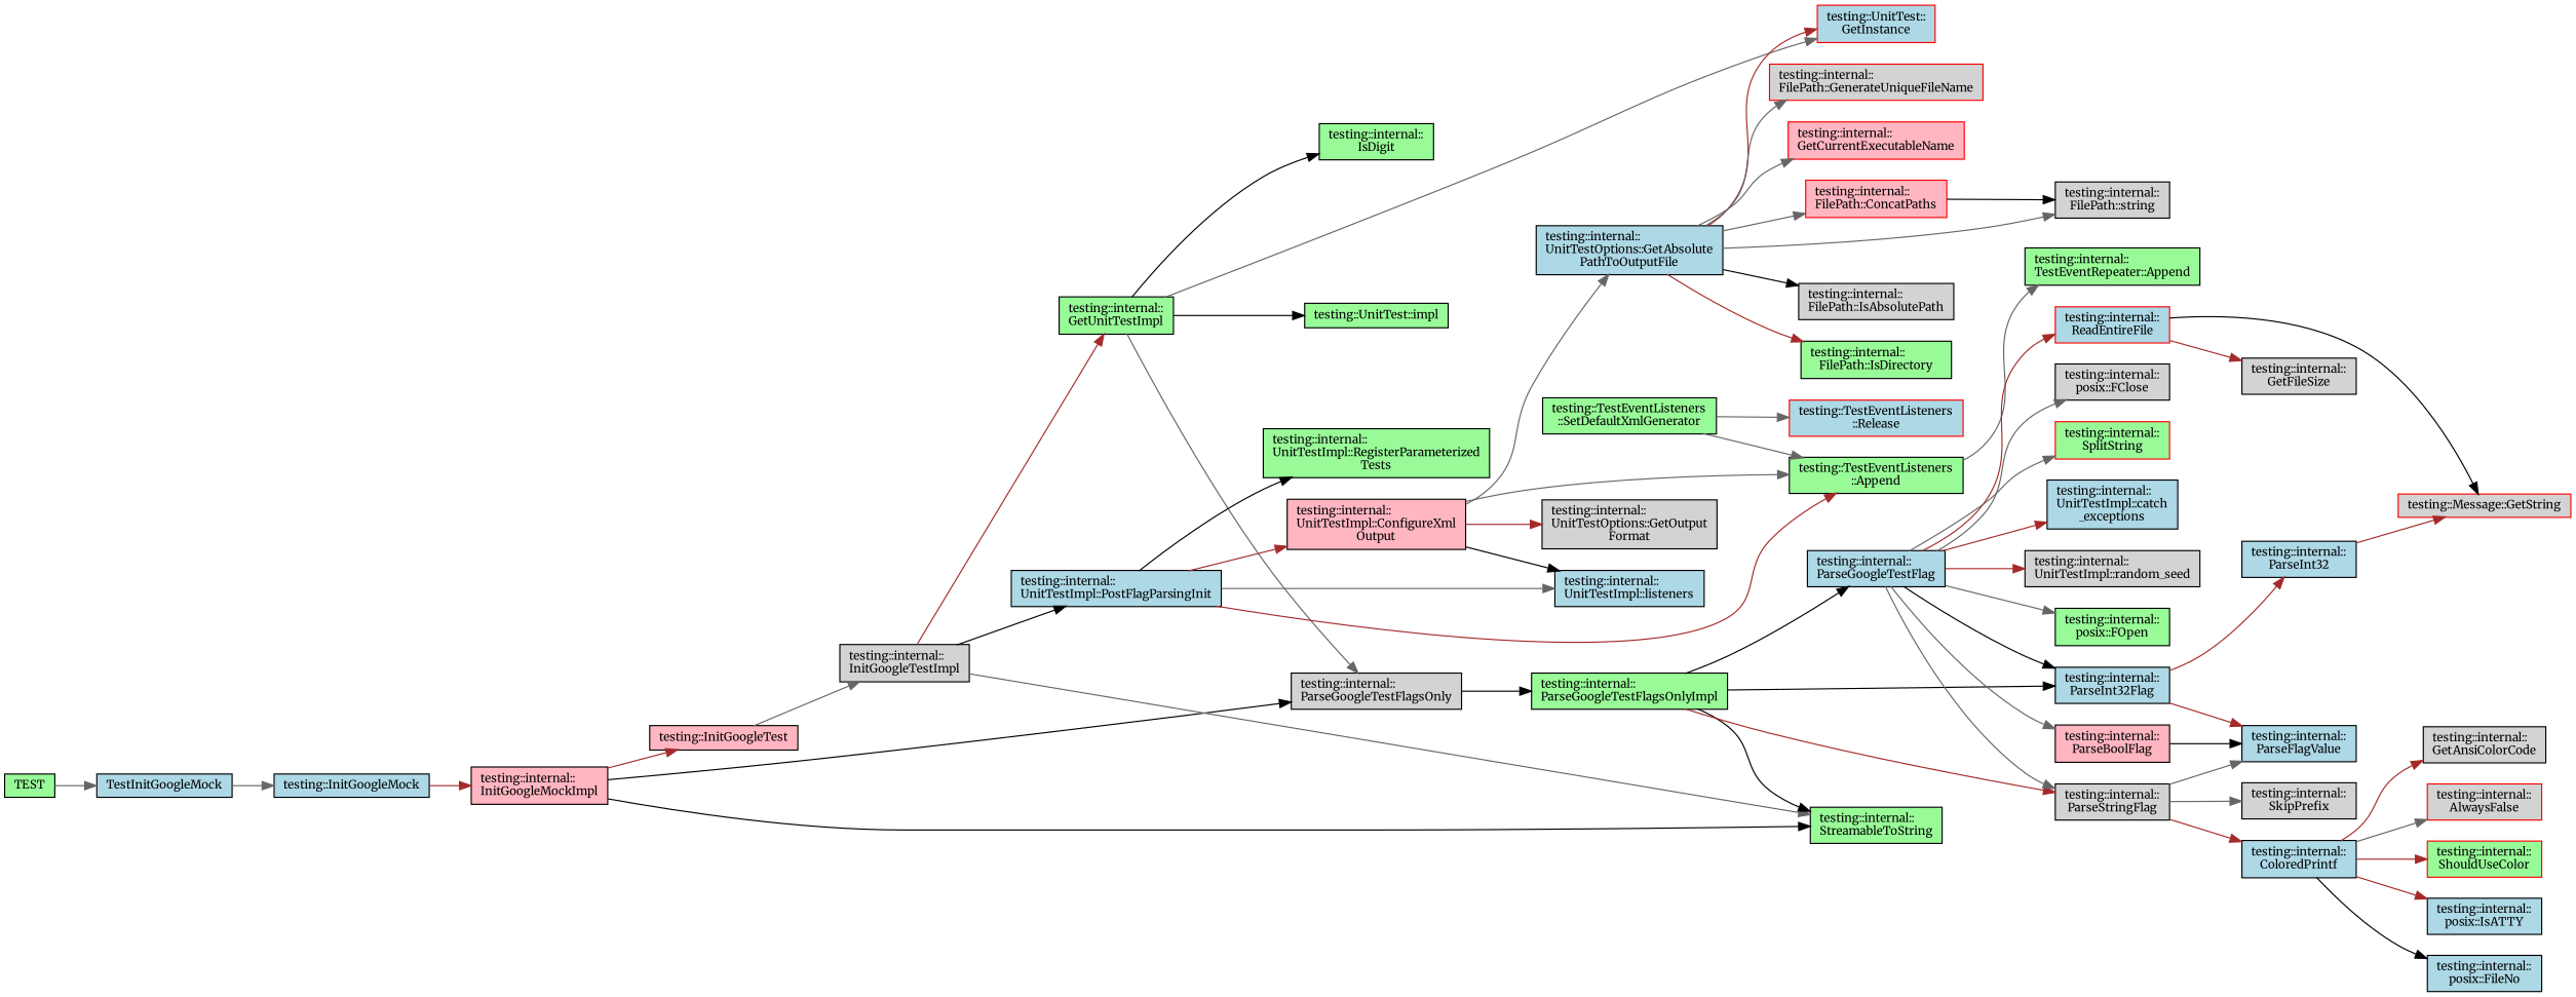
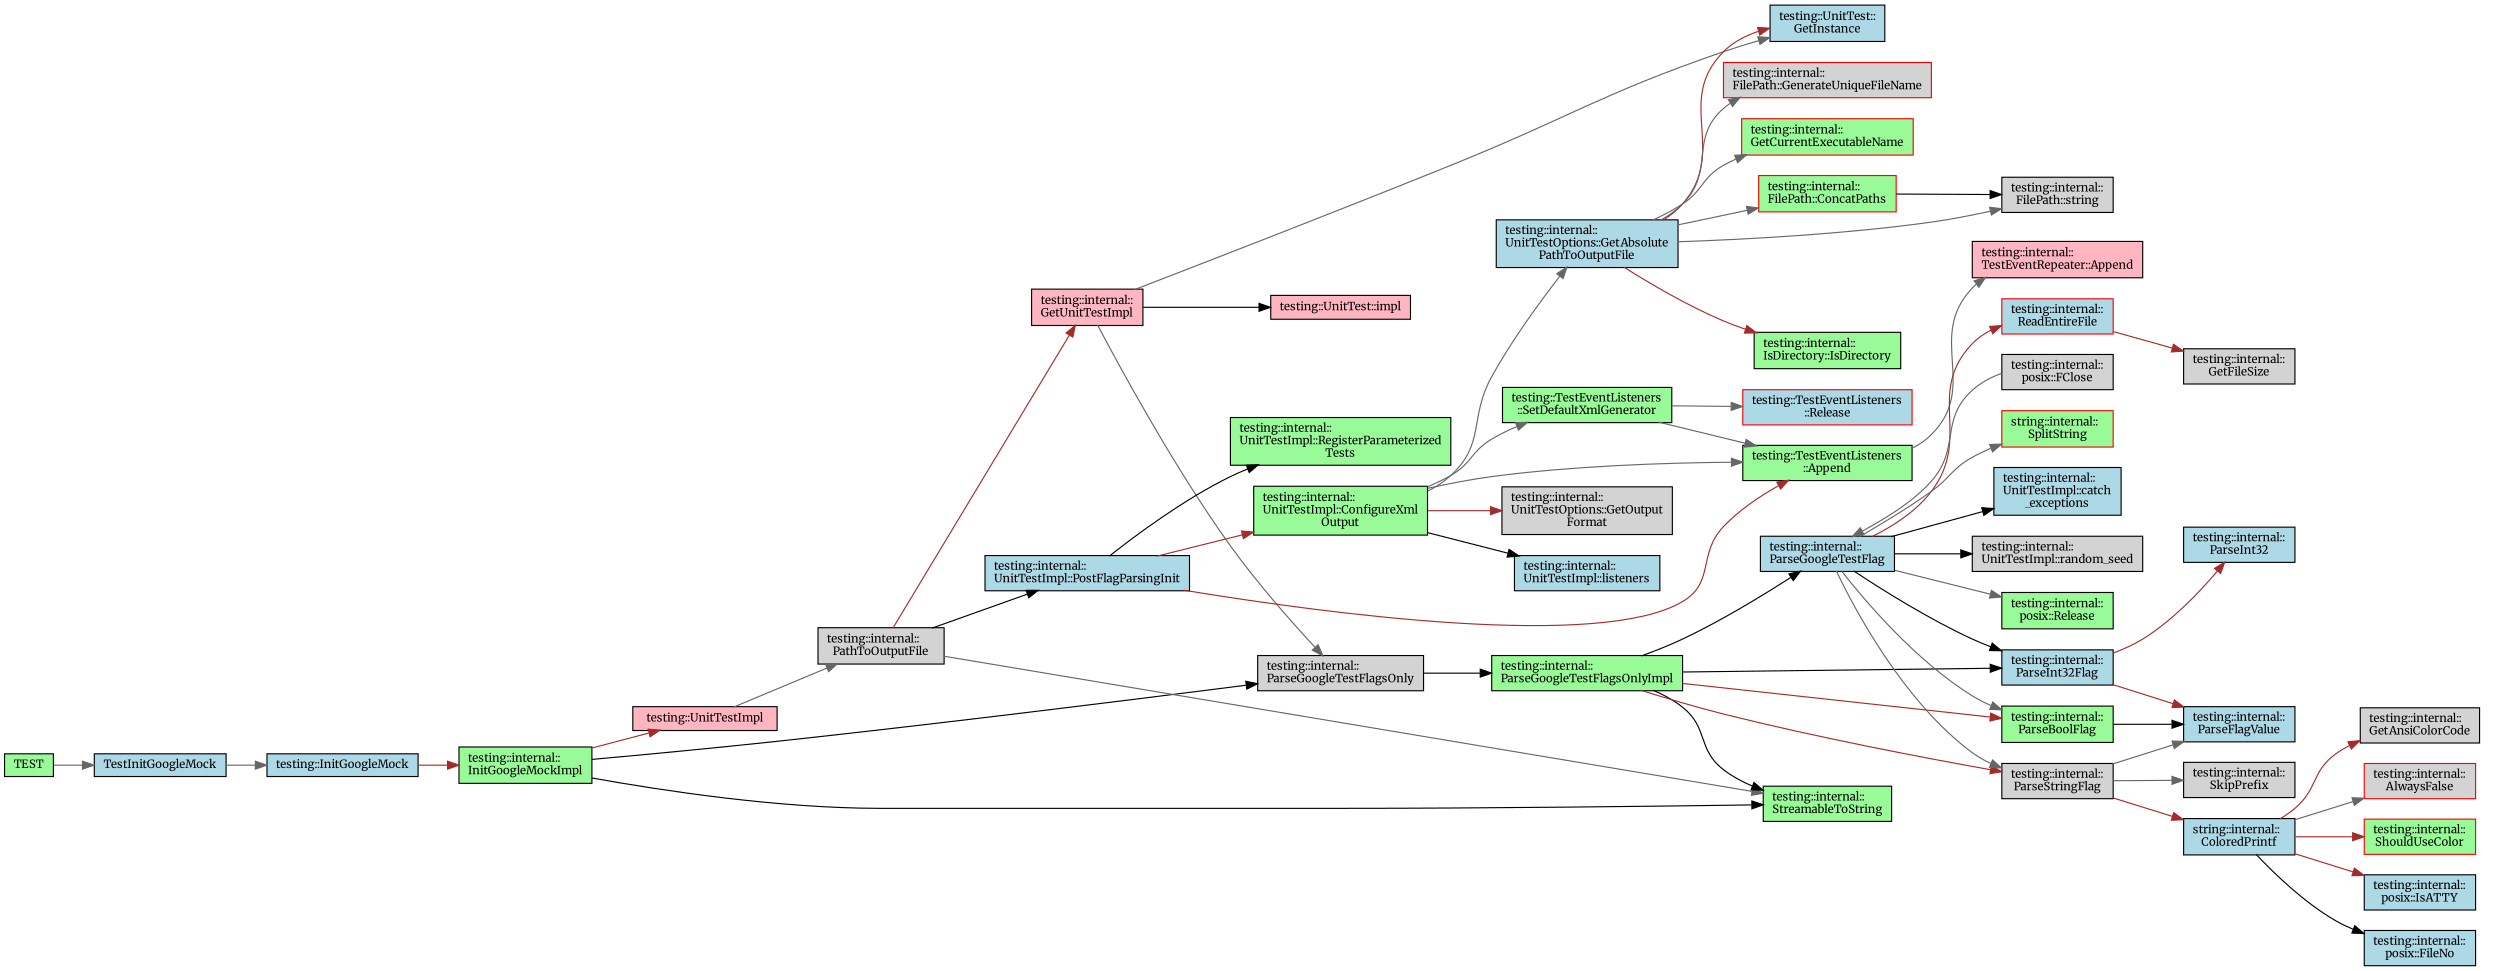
  digraph {
    fontname=Merriweather
    rankdir=LR
    node [color=black fillcolor=palegreen fontname=Merriweather fontsize=10 shape=record style=filled]
    edge [color=gray40 fontname=Merriweather fontsize=10 labelfontname=Helvetica labelfontsize=10 style=solid]
    n1 [fontcolor=black height=0.2 label=TEST width=0.4]
    n2 [fillcolor=lightblue height=0.2 label=TestInitGoogleMock width=0.4]
    n3 [fillcolor=lightblue height=0.2 label="testing::InitGoogleMock" width=0.4]
-   n4 [fillcolor=lightpink height=0.2 label="testing::internal::\lInitGoogleMockImpl" width=0.4]
-   n5 [fillcolor=lightpink height=0.2 label="testing::InitGoogleTest" width=0.4]
+   n4 [height=0.2 label="testing::internal::\lInitGoogleMockImpl" width=0.4]
+   n5 [fillcolor=lightpink height=0.2 label="testing::UnitTestImpl" width=0.4]
    n6 [height=0.2 label="testing::internal::\lStreamableToString" width=0.4]
    n7 [fillcolor=lightgrey height=0.2 label="testing::internal::\lParseGoogleTestFlagsOnly" width=0.4]
-   n8 [fillcolor=lightgrey height=0.2 label="testing::internal::\lInitGoogleTestImpl" width=0.4]
-   n9 [height=0.2 label="testing::internal::\lGetUnitTestImpl" width=0.4]
+   n8 [fillcolor=lightgrey height=0.2 label="testing::internal::\lPathToOutputFile" width=0.4]
+   n9 [fillcolor=lightpink height=0.2 label="testing::internal::\lGetUnitTestImpl" width=0.4]
    n10 [fillcolor=lightblue height=0.2 label="testing::internal::\lUnitTestImpl::PostFlagParsingInit" width=0.4]
    n11 [height=0.2 label="testing::internal::\lParseGoogleTestFlagsOnlyImpl" width=0.4]
-   n12 [color=red fillcolor=lightblue height=0.2 label="testing::UnitTest::\lGetInstance" width=0.4]
-   n13 [height=0.2 label="testing::UnitTest::impl" width=0.4]
-   n14 [height=0.2 label="testing::internal::\lIsDigit" width=0.4]
+   n12 [fillcolor=lightblue height=0.2 label="testing::UnitTest::\lGetInstance" width=0.4]
+   n13 [fillcolor=lightpink height=0.2 label="testing::UnitTest::impl" width=0.4]
    n15 [fillcolor=lightblue height=0.2 label="testing::internal::\lUnitTestImpl::listeners" width=0.4]
    n16 [height=0.2 label="testing::TestEventListeners\l::Append" width=0.4]
    n17 [height=0.2 label="testing::internal::\lUnitTestImpl::RegisterParameterized\lTests" width=0.4]
-   n18 [fillcolor=lightpink height=0.2 label="testing::internal::\lUnitTestImpl::ConfigureXml\lOutput" width=0.4]
-   n19 [fillcolor=lightpink height=0.2 label="testing::internal::\lParseBoolFlag" width=0.4]
+   n18 [height=0.2 label="testing::internal::\lUnitTestImpl::ConfigureXml\lOutput" width=0.4]
+   n19 [height=0.2 label="testing::internal::\lParseBoolFlag" width=0.4]
    n20 [fillcolor=lightblue height=0.2 label="testing::internal::\lParseInt32Flag" width=0.4]
    n21 [fillcolor=lightgrey height=0.2 label="testing::internal::\lParseStringFlag" width=0.4]
    n22 [fillcolor=lightblue height=0.2 label="testing::internal::\lParseGoogleTestFlag" width=0.4]
    n23 [fillcolor=lightblue height=0.2 label="testing::internal::\lParseFlagValue" width=0.4]
    n24 [fillcolor=lightblue height=0.2 label="testing::internal::\lParseInt32" width=0.4]
    n25 [fillcolor=lightgrey height=0.2 label="testing::internal::\lSkipPrefix" width=0.4]
-   n26 [fillcolor=lightblue height=0.2 label="testing::internal::\lColoredPrintf" width=0.4]
+   n26 [fillcolor=lightblue height=0.2 label="string::internal::\lColoredPrintf" width=0.4]
    n27 [fillcolor=lightblue height=0.2 label="testing::internal::\lUnitTestImpl::catch\l_exceptions" width=0.4]
    n28 [fillcolor=lightgrey height=0.2 label="testing::internal::\lUnitTestImpl::random_seed" width=0.4]
-   n29 [height=0.2 label="testing::internal::\lposix::FOpen" width=0.4]
+   n29 [height=0.2 label="testing::internal::\lposix::Release" width=0.4]
    n30 [color=red fillcolor=lightblue height=0.2 label="testing::internal::\lReadEntireFile" width=0.4]
    n31 [fillcolor=lightgrey height=0.2 label="testing::internal::\lposix::FClose" width=0.4]
-   n32 [color=red height=0.2 label="testing::internal::\lSplitString" width=0.4]
-   n33 [color=red fillcolor=lightgrey height=0.2 label="testing::Message::GetString" width=0.4]
+   n32 [color=red height=0.2 label="string::internal::\lSplitString" width=0.4]
    n34 [color=red fillcolor=lightgrey height=0.2 label="testing::internal::\lAlwaysFalse" width=0.4]
    n35 [color=red height=0.2 label="testing::internal::\lShouldUseColor" width=0.4]
    n36 [fillcolor=lightblue height=0.2 label="testing::internal::\lposix::IsATTY" width=0.4]
    n37 [fillcolor=lightblue height=0.2 label="testing::internal::\lposix::FileNo" width=0.4]
    n38 [fillcolor=lightgrey height=0.2 label="testing::internal::\lGetAnsiColorCode" width=0.4]
    n39 [fillcolor=lightgrey height=0.2 label="testing::internal::\lGetFileSize" width=0.4]
-   n40 [height=0.2 label="testing::internal::\lTestEventRepeater::Append" width=0.4]
+   n40 [fillcolor=lightpink height=0.2 label="testing::internal::\lTestEventRepeater::Append" width=0.4]
    n41 [fillcolor=lightgrey height=0.2 label="testing::internal::\lUnitTestOptions::GetOutput\lFormat" width=0.4]
    n42 [height=0.2 label="testing::TestEventListeners\l::SetDefaultXmlGenerator" width=0.4]
    n43 [fillcolor=lightblue height=0.2 label="testing::internal::\lUnitTestOptions::GetAbsolute\lPathToOutputFile" width=0.4]
    n44 [color=red fillcolor=lightblue height=0.2 label="testing::TestEventListeners\l::Release" width=0.4]
-   n45 [color=red fillcolor=lightpink height=0.2 label="testing::internal::\lFilePath::ConcatPaths" width=0.4]
+   n45 [color=red height=0.2 label="testing::internal::\lFilePath::ConcatPaths" width=0.4]
    n46 [fillcolor=lightgrey height=0.2 label="testing::internal::\lFilePath::string" width=0.4]
-   n47 [fillcolor=lightgrey height=0.2 label="testing::internal::\lFilePath::IsAbsolutePath" width=0.4]
-   n48 [height=0.2 label="testing::internal::\lFilePath::IsDirectory" width=0.4]
+   n48 [height=0.2 label="testing::internal::\lIsDirectory::IsDirectory" width=0.4]
    n49 [color=red fillcolor=lightgrey height=0.2 label="testing::internal::\lFilePath::GenerateUniqueFileName" width=0.4]
-   n50 [color=red fillcolor=lightpink height=0.2 label="testing::internal::\lGetCurrentExecutableName" width=0.4]
+   n50 [color=red height=0.2 label="testing::internal::\lGetCurrentExecutableName" width=0.4]
    n1 -> n2
    n2 -> n3
    n3 -> n4 [color=brown]
    n4 -> n5 [color=brown]
    n4 -> n6 [color=black]
    n4 -> n7 [color=black]
    n5 -> n8
    n7 -> n11 [color=black]
    n8 -> n6
    n8 -> n9 [color=brown]
    n8 -> n10 [color=black]
    n9 -> n7
    n9 -> n12
    n9 -> n13 [color=black]
-   n9 -> n14 [color=black]
-   n10 -> n15
    n10 -> n16 [color=brown]
    n10 -> n17 [color=black]
    n10 -> n18 [color=brown]
    n11 -> n6 [color=black]
+   n11 -> n19 [color=brown]
    n11 -> n20 [color=black]
    n11 -> n21 [color=brown]
    n11 -> n22 [color=black]
    n16 -> n40
    n18 -> n15 [color=black]
    n18 -> n16
    n18 -> n41 [color=brown]
+   n18 -> n42
    n18 -> n43
    n19 -> n23 [color=black]
    n20 -> n23 [color=brown]
    n20 -> n24 [color=brown]
    n21 -> n23
    n21 -> n25
    n21 -> n26 [color=brown]
    n22 -> n19
    n22 -> n20 [color=black]
    n22 -> n21
-   n22 -> n27 [color=brown]
-   n22 -> n28 [color=brown]
+   n22 -> n27 [color=black]
+   n22 -> n28 [color=black]
    n22 -> n29
    n22 -> n30 [color=brown]
-   n22 -> n31
+   n31 -> n22
    n22 -> n32
-   n24 -> n33 [color=brown]
    n26 -> n34
    n26 -> n35 [color=brown]
    n26 -> n36 [color=brown]
    n26 -> n37 [color=black]
    n26 -> n38 [color=brown]
-   n30 -> n33 [color=black]
    n30 -> n39 [color=brown]
    n42 -> n16
    n42 -> n44
    n43 -> n12 [color=brown]
    n43 -> n45
    n43 -> n46
-   n43 -> n47 [color=black]
    n43 -> n48 [color=brown]
    n43 -> n49
    n43 -> n50
    n45 -> n46 [color=black]
  }
